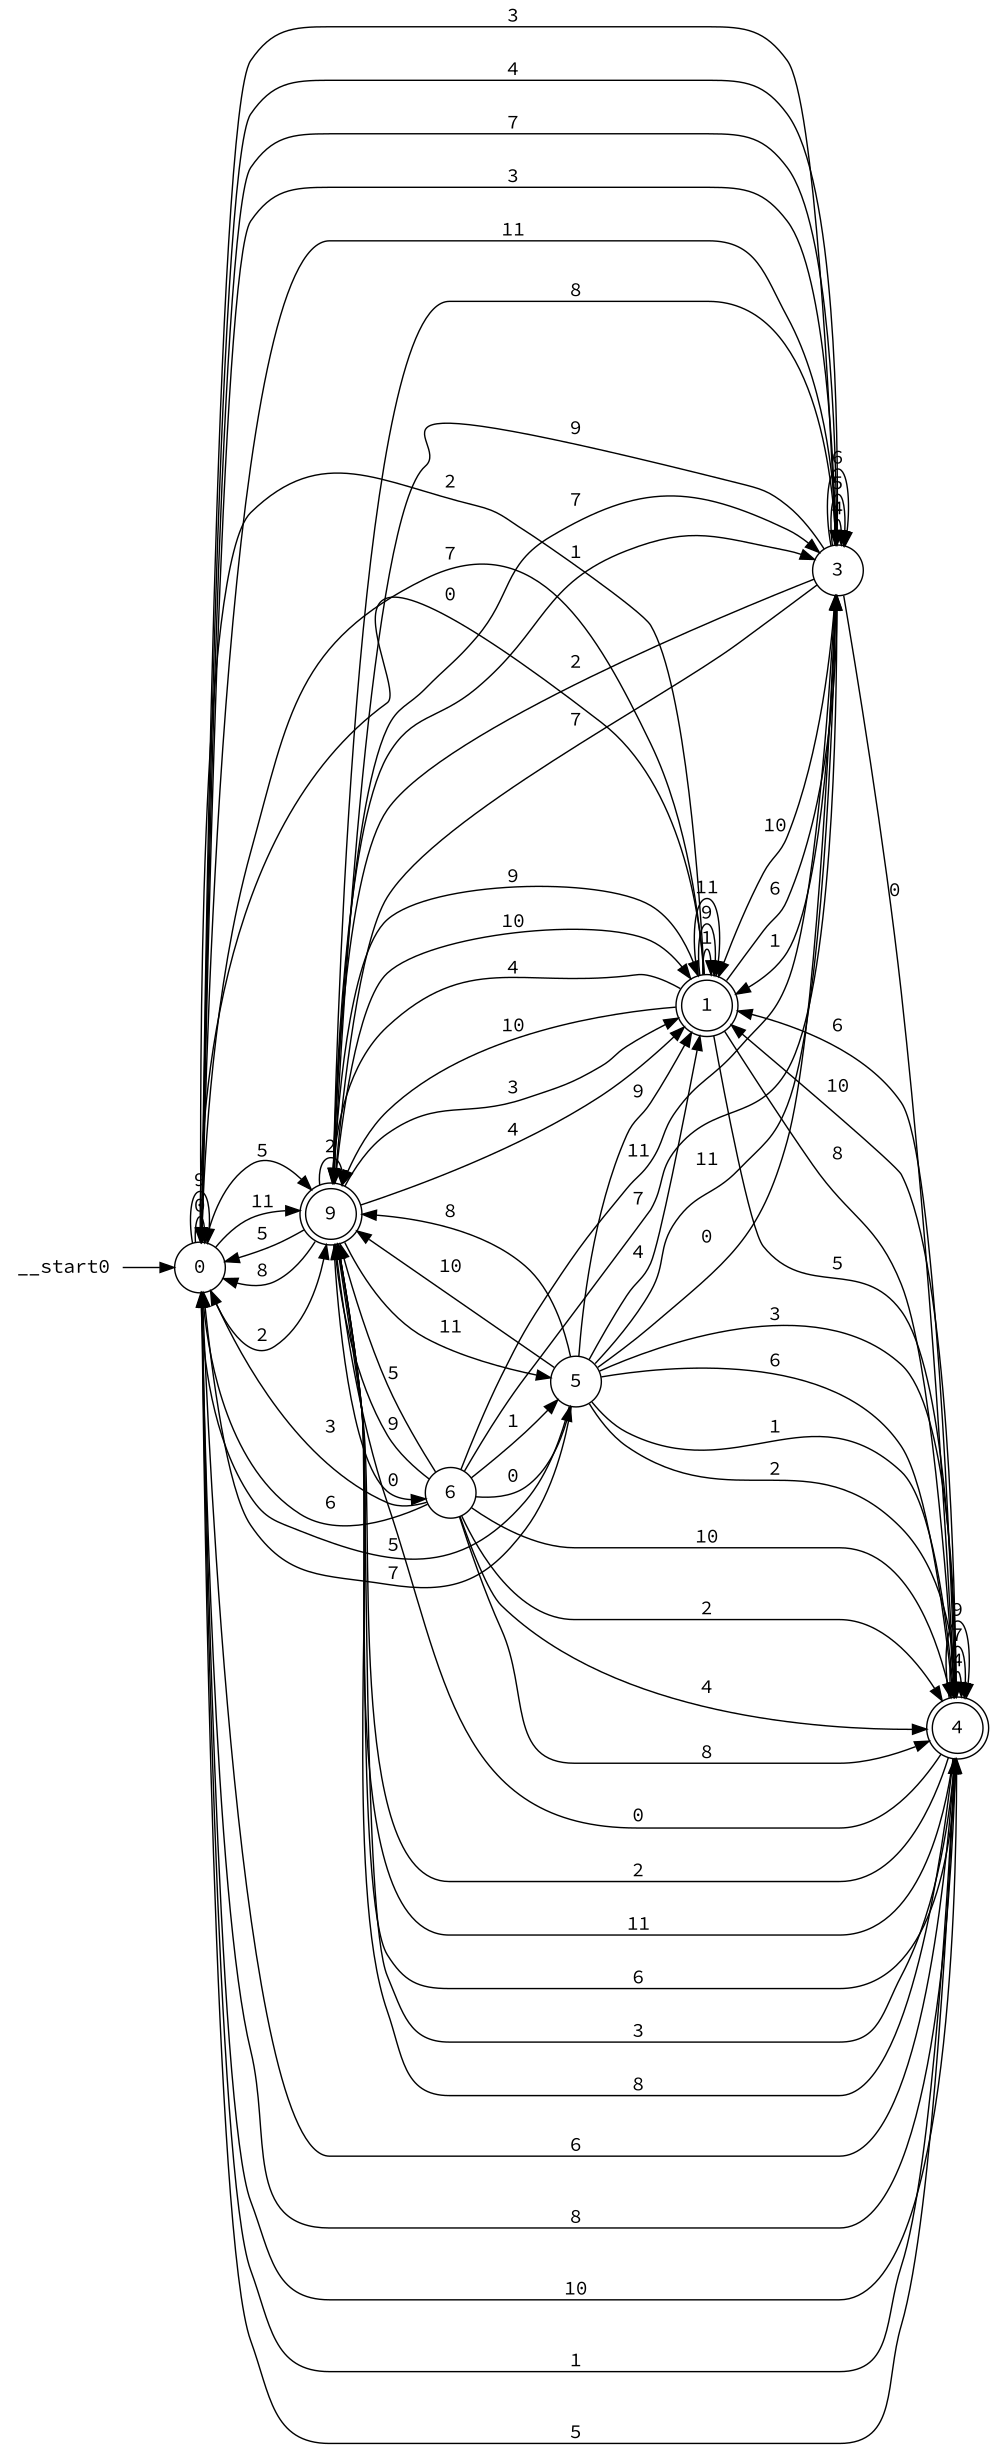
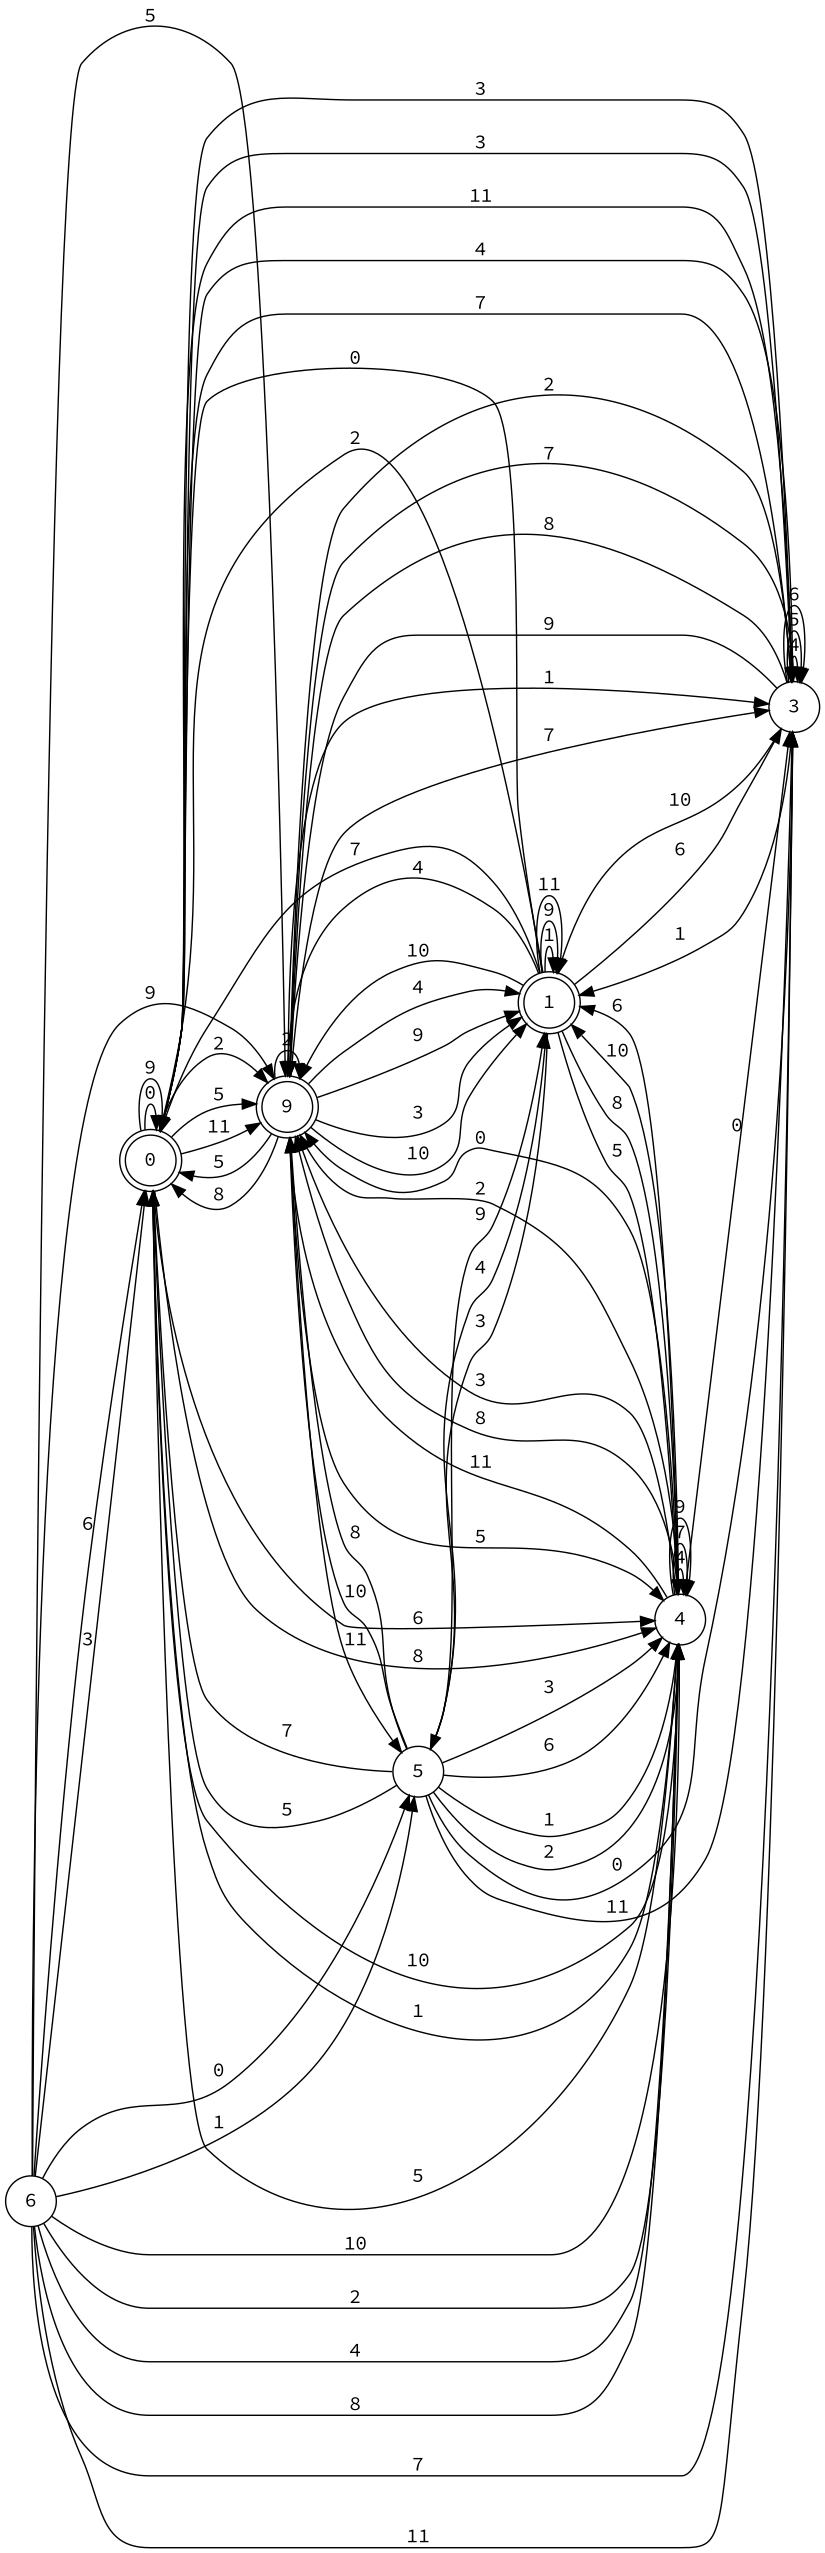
  digraph {
    fontname="Source Code Pro"
    rankdir=LR
    node [fontname="Source Code Pro" shape=circle]
    edge [fontname="Source Code Pro"]
-   n1 [label=0]
+   n1 [label=0 shape=doublecircle]
    n2 [label=9 shape=doublecircle]
    n3 [label=3]
-   n4 [label=4 shape=doublecircle]
+   n4 [label=4]
    n5 [label=1 shape=doublecircle]
    n6 [label=5]
    n7 [label=6]
-   __start0 [height=0 shape=none width=0]
    n1 -> n1 [label=0]
    n1 -> n1 [label=9]
    n1 -> n2 [label=2]
    n1 -> n2 [label=5]
    n1 -> n2 [label=11]
    n1 -> n3 [label=3]
    n1 -> n3 [label=4]
    n1 -> n3 [label=7]
    n1 -> n4 [label=6]
    n1 -> n4 [label=8]
    n1 -> n4 [label=10]
    n2 -> n1 [label=5]
    n2 -> n1 [label=8]
    n2 -> n2 [label=2]
    n2 -> n3 [label=1]
    n2 -> n3 [label=7]
-   n2 -> n4 [label=6]
+   n2 -> n4 [label=5]
    n2 -> n5 [label=3]
    n2 -> n5 [label=4]
    n2 -> n5 [label=9]
    n2 -> n5 [label=10]
    n2 -> n6 [label=11]
-   n2 -> n7 [label=0]
    n3 -> n1 [label=3]
    n3 -> n1 [label=11]
    n3 -> n2 [label=2]
    n3 -> n2 [label=7]
    n3 -> n2 [label=8]
    n3 -> n2 [label=9]
    n3 -> n3 [label=4]
    n3 -> n3 [label=5]
    n3 -> n3 [label=6]
-   n3 -> n4 [label=0]
+   n4 -> n3 [label=0]
    n3 -> n5 [label=1]
    n3 -> n5 [label=10]
    n4 -> n1 [label=1]
    n4 -> n1 [label=5]
    n4 -> n2 [label=0]
    n4 -> n2 [label=2]
    n4 -> n2 [label=3]
    n4 -> n2 [label=8]
    n4 -> n2 [label=11]
    n4 -> n4 [label=4]
    n4 -> n4 [label=7]
    n4 -> n4 [label=9]
    n4 -> n5 [label=6]
    n4 -> n5 [label=10]
    n5 -> n1 [label=0]
    n5 -> n1 [label=2]
    n5 -> n1 [label=7]
    n5 -> n2 [label=4]
    n5 -> n2 [label=10]
    n5 -> n3 [label=6]
    n5 -> n4 [label=5]
    n5 -> n4 [label=8]
    n5 -> n5 [label=1]
    n5 -> n5 [label=9]
    n5 -> n5 [label=11]
+   n5 -> n6 [label=3]
    n6 -> n1 [label=5]
    n6 -> n1 [label=7]
    n6 -> n2 [label=8]
    n6 -> n2 [label=10]
    n6 -> n3 [label=0]
    n6 -> n3 [label=11]
    n6 -> n4 [label=1]
    n6 -> n4 [label=2]
    n6 -> n4 [label=3]
    n6 -> n4 [label=6]
    n6 -> n5 [label=4]
    n6 -> n5 [label=9]
    n7 -> n1 [label=3]
    n7 -> n1 [label=6]
    n7 -> n2 [label=5]
    n7 -> n2 [label=9]
    n7 -> n3 [label=7]
    n7 -> n3 [label=11]
    n7 -> n4 [label=2]
    n7 -> n4 [label=4]
    n7 -> n4 [label=8]
    n7 -> n4 [label=10]
    n7 -> n6 [label=0]
    n7 -> n6 [label=1]
-   __start0 -> n1
  }
